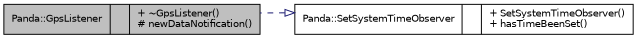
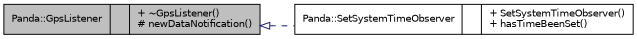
  digraph {
    rankdir=LR
    node [color=black fontname=Helvetica fontsize=10 shape=record style=filled]
    n1 [fillcolor=grey75 fontcolor=black height=0.2 label="{Panda::GpsListener\n||+ ~GpsListener()\l# newDataNotification()\l}" width=0.4]
    n2 [fillcolor=white height=0.2 label="{Panda::SetSystemTimeObserver\n||+ SetSystemTimeObserver()\l+ hasTimeBeenSet()\l}" width=0.4]
-   n2 -> n1 [arrowtail=onormal color=midnightblue dir=back fontname=Helvetica fontsize=10 labelfontname=Helvetica labelfontsize=10 style=dashed]
+   n1 -> n2 [arrowtail=onormal color=midnightblue dir=back fontname=Helvetica fontsize=10 labelfontname=Helvetica labelfontsize=10 style=dashed]
  }
